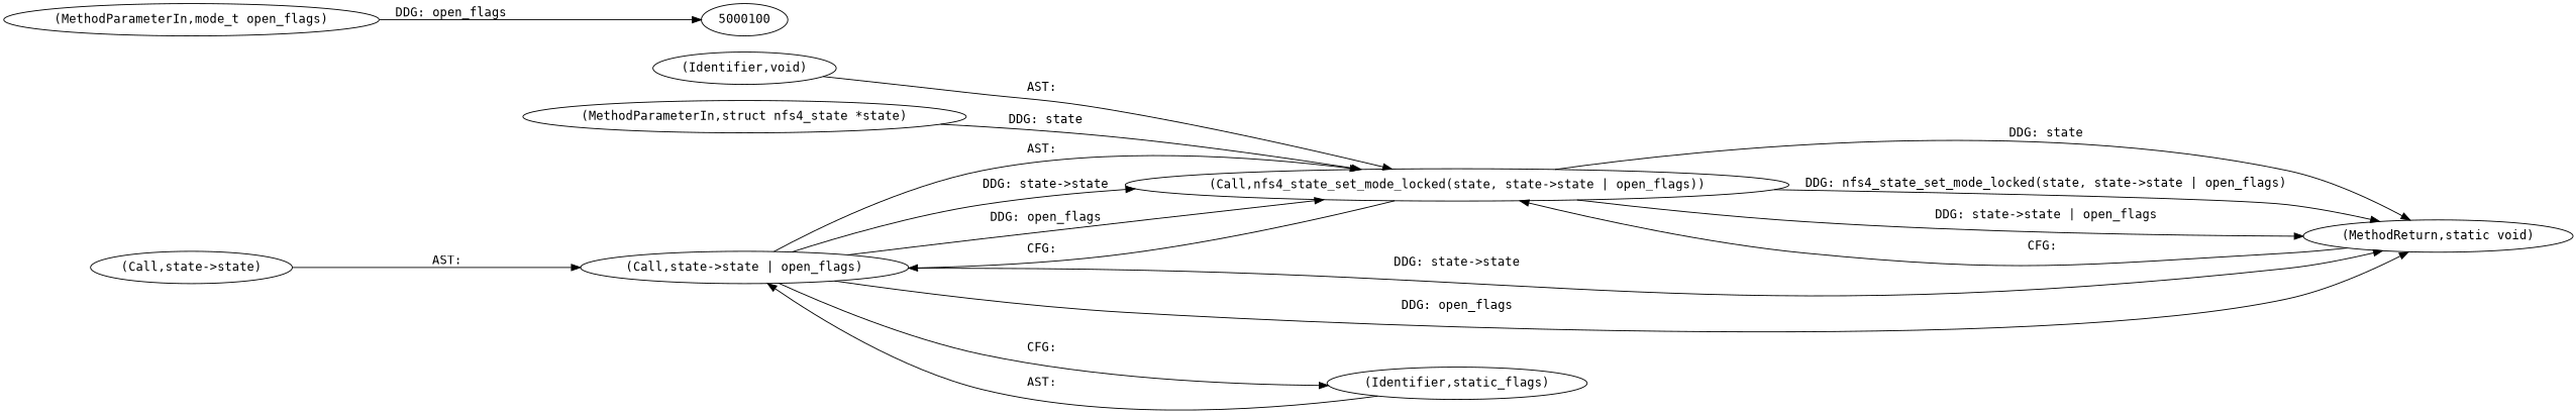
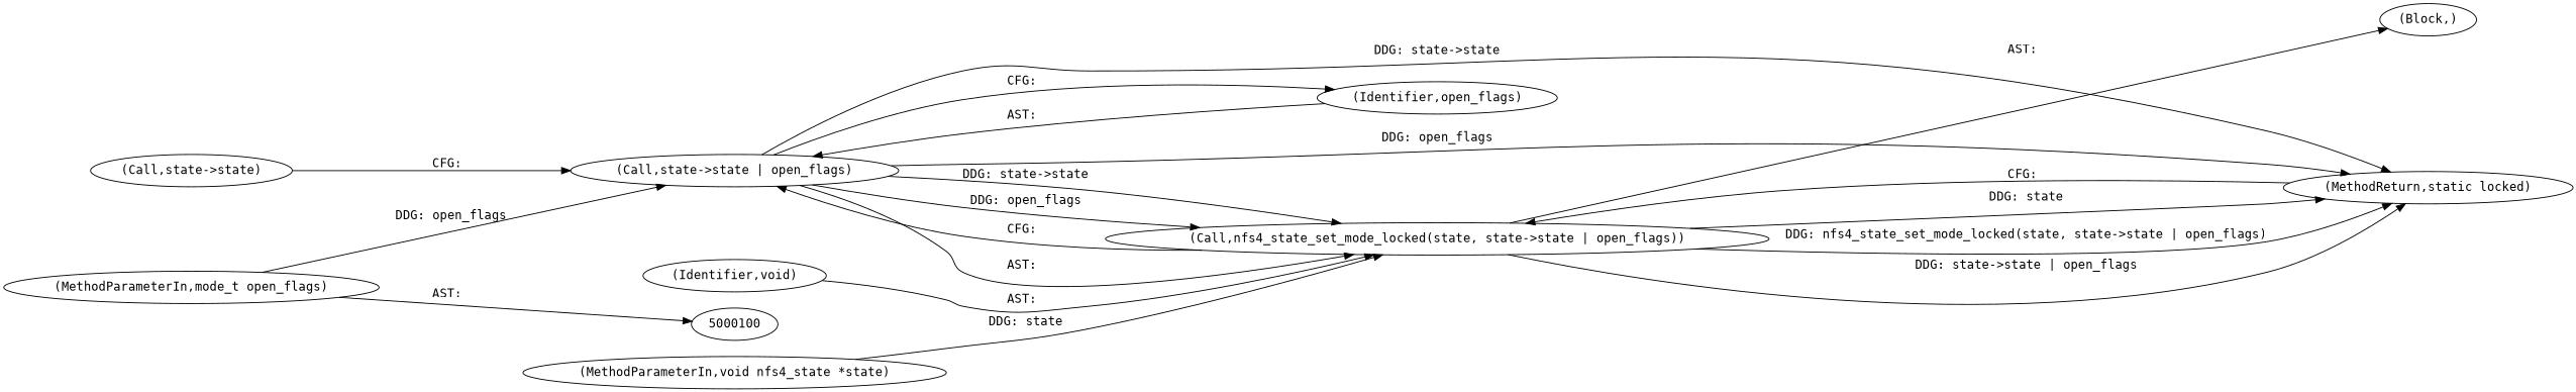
  digraph {
    fontname="DejaVu Sans Mono"
    rankdir=LR
    node [fontname="DejaVu Sans Mono"]
    edge [fontname="DejaVu Sans Mono"]
    n1 [label="(Call,state->state | open_flags)"]
    n2 [label="(Call,nfs4_state_set_mode_locked(state, state->state | open_flags))"]
-   n3 [label="(MethodReturn,static void)"]
-   n4 [label="(Identifier,static_flags)"]
+   n3 [label="(MethodReturn,static locked)"]
+   n4 [label="(Identifier,open_flags)"]
+   n5 [label="(Block,)"]
    n6 [label="(MethodParameterIn,mode_t open_flags)"]
    n7 [label=5000100]
    n8 [label="(Identifier,void)"]
    n9 [label="(Call,state->state)"]
-   n10 [label="(MethodParameterIn,struct nfs4_state *state)"]
+   n10 [label="(MethodParameterIn,void nfs4_state *state)"]
    n1 -> n2 [label="AST: "]
    n1 -> n2 [label="DDG: state->state"]
    n1 -> n2 [label="DDG: open_flags"]
    n1 -> n3 [label="DDG: state->state"]
    n1 -> n3 [label="DDG: open_flags"]
    n1 -> n4 [label="CFG: "]
    n2 -> n1 [label="CFG: "]
    n2 -> n3 [label="DDG: state"]
    n2 -> n3 [label="DDG: nfs4_state_set_mode_locked(state, state->state | open_flags)"]
    n2 -> n3 [label="DDG: state->state | open_flags"]
+   n2 -> n5 [label="AST: "]
    n3 -> n2 [label="CFG: "]
    n4 -> n1 [label="AST: "]
-   n6 -> n7 [label="DDG: open_flags"]
+   n6 -> n1 [label="DDG: open_flags"]
+   n6 -> n7 [label="AST: "]
    n8 -> n2 [label="AST: "]
-   n9 -> n1 [label="AST: "]
+   n9 -> n1 [label="CFG: "]
    n10 -> n2 [label="DDG: state"]
  }
